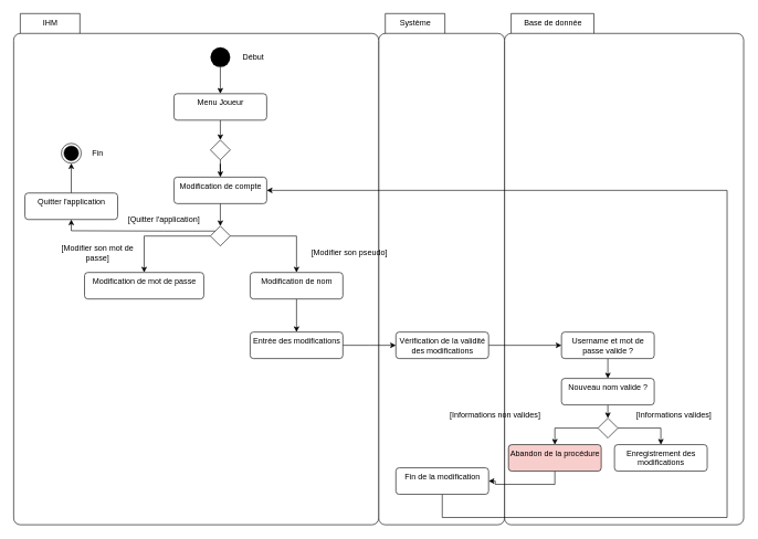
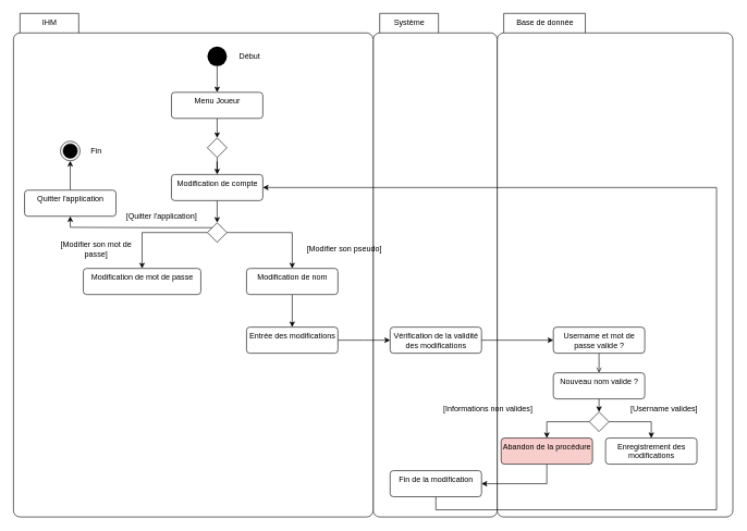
  <mxCell id="0" />
  <mxCell id="1" parent="0" />
  <mxCell id="2" value="Base de donnée" style="shape=folder;align=center;verticalAlign=middle;fontStyle=0;tabWidth=135;tabHeight=30;tabPosition=left;html=1;boundedLbl=1;labelInHeader=1;rounded=1;absoluteArcSize=1;arcSize=10;" vertex="1" parent="1"><mxGeometry x="761" y="20" width="361" height="772" as="geometry" /></mxCell>
  <mxCell id="3" value="Système" style="shape=folder;align=center;verticalAlign=middle;fontStyle=0;tabWidth=100;tabHeight=30;tabPosition=left;html=1;boundedLbl=1;labelInHeader=1;rounded=1;absoluteArcSize=1;arcSize=10;" vertex="1" parent="1"><mxGeometry x="571" y="20" width="190" height="772" as="geometry" /></mxCell>
  <mxCell id="4" value="IHM" style="shape=folder;align=center;verticalAlign=middle;fontStyle=0;tabWidth=100;tabHeight=30;tabPosition=left;html=1;boundedLbl=1;labelInHeader=1;rounded=1;absoluteArcSize=1;arcSize=10;" vertex="1" parent="1"><mxGeometry x="20" y="20" width="551" height="772" as="geometry" /></mxCell>
  <mxCell id="5" style="edgeStyle=orthogonalEdgeStyle;rounded=0;orthogonalLoop=1;jettySize=auto;html=1;exitX=0.5;exitY=1;exitDx=0;exitDy=0;" edge="1" parent="1" source="6" target="8"><mxGeometry relative="1" as="geometry" /></mxCell>
  <mxCell id="6" value="" style="ellipse;fillColor=#000000;strokeColor=none;" vertex="1" parent="1"><mxGeometry x="317" y="71" width="30" height="30" as="geometry" /></mxCell>
  <mxCell id="7" style="edgeStyle=orthogonalEdgeStyle;rounded=0;orthogonalLoop=1;jettySize=auto;html=1;exitX=0.5;exitY=1;exitDx=0;exitDy=0;entryX=0.5;entryY=0;entryDx=0;entryDy=0;" edge="1" parent="1" source="8" target="12"><mxGeometry relative="1" as="geometry" /></mxCell>
  <mxCell id="8" value="Menu Joueur" style="html=1;align=center;verticalAlign=top;rounded=1;absoluteArcSize=1;arcSize=10;dashed=0;" vertex="1" parent="1"><mxGeometry x="262" y="141" width="140" height="40" as="geometry" /></mxCell>
  <mxCell id="9" style="edgeStyle=orthogonalEdgeStyle;rounded=0;orthogonalLoop=1;jettySize=auto;html=1;exitX=0.5;exitY=1;exitDx=0;exitDy=0;entryX=0.5;entryY=0;entryDx=0;entryDy=0;" edge="1" parent="1" source="10" target="16"><mxGeometry relative="1" as="geometry" /></mxCell>
  <mxCell id="10" value="Modification de compte" style="html=1;align=center;verticalAlign=top;rounded=1;absoluteArcSize=1;arcSize=10;dashed=0;" vertex="1" parent="1"><mxGeometry x="262" y="267" width="140" height="40" as="geometry" /></mxCell>
  <mxCell id="11" style="edgeStyle=orthogonalEdgeStyle;rounded=0;orthogonalLoop=1;jettySize=auto;html=1;exitX=0.5;exitY=1;exitDx=0;exitDy=0;" edge="1" parent="1" source="12" target="10"><mxGeometry relative="1" as="geometry" /></mxCell>
  <mxCell id="12" value="" style="rhombus;" vertex="1" parent="1"><mxGeometry x="317" y="211" width="30" height="30" as="geometry" /></mxCell>
  <mxCell id="13" style="edgeStyle=orthogonalEdgeStyle;rounded=0;orthogonalLoop=1;jettySize=auto;html=1;exitX=1;exitY=0.5;exitDx=0;exitDy=0;entryX=0.5;entryY=0;entryDx=0;entryDy=0;" edge="1" parent="1" source="16" target="18"><mxGeometry relative="1" as="geometry" /></mxCell>
  <mxCell id="14" style="edgeStyle=orthogonalEdgeStyle;rounded=0;orthogonalLoop=1;jettySize=auto;html=1;exitX=0;exitY=0.5;exitDx=0;exitDy=0;entryX=0.5;entryY=0;entryDx=0;entryDy=0;" edge="1" parent="1" source="16" target="19"><mxGeometry relative="1" as="geometry" /></mxCell>
  <mxCell id="15" style="edgeStyle=orthogonalEdgeStyle;rounded=0;orthogonalLoop=1;jettySize=auto;html=1;exitX=0;exitY=0;exitDx=0;exitDy=0;entryX=0.5;entryY=1;entryDx=0;entryDy=0;" edge="1" parent="1" source="16" target="37"><mxGeometry relative="1" as="geometry"><Array as="points"><mxPoint x="247" y="348" /><mxPoint x="107" y="348" /></Array></mxGeometry></mxCell>
  <mxCell id="16" value="" style="rhombus;" vertex="1" parent="1"><mxGeometry x="317" y="341" width="30" height="30" as="geometry" /></mxCell>
  <mxCell id="17" style="edgeStyle=orthogonalEdgeStyle;rounded=0;orthogonalLoop=1;jettySize=auto;html=1;exitX=0.5;exitY=1;exitDx=0;exitDy=0;entryX=0.5;entryY=0;entryDx=0;entryDy=0;" edge="1" parent="1" source="18" target="21"><mxGeometry relative="1" as="geometry" /></mxCell>
  <mxCell id="18" value="Modification de nom" style="html=1;align=center;verticalAlign=top;rounded=1;absoluteArcSize=1;arcSize=10;dashed=0;" vertex="1" parent="1"><mxGeometry x="377" y="411" width="140" height="40" as="geometry" /></mxCell>
  <mxCell id="19" value="Modification de mot de passe" style="html=1;align=center;verticalAlign=top;rounded=1;absoluteArcSize=1;arcSize=10;dashed=0;" vertex="1" parent="1"><mxGeometry x="127" y="411" width="180" height="40" as="geometry" /></mxCell>
  <mxCell id="20" style="edgeStyle=orthogonalEdgeStyle;rounded=0;orthogonalLoop=1;jettySize=auto;html=1;exitX=1;exitY=0.5;exitDx=0;exitDy=0;" edge="1" parent="1" source="21"><mxGeometry relative="1" as="geometry"><mxPoint x="597" y="521" as="targetPoint" /></mxGeometry></mxCell>
  <mxCell id="21" value="Entrée des modifications" style="html=1;align=center;verticalAlign=top;rounded=1;absoluteArcSize=1;arcSize=10;dashed=0;" vertex="1" parent="1"><mxGeometry x="377" y="501" width="140" height="40" as="geometry" /></mxCell>
  <mxCell id="22" style="edgeStyle=orthogonalEdgeStyle;rounded=0;orthogonalLoop=1;jettySize=auto;html=1;exitX=1;exitY=0.5;exitDx=0;exitDy=0;entryX=0;entryY=0.5;entryDx=0;entryDy=0;" edge="1" parent="1" source="23" target="25"><mxGeometry relative="1" as="geometry" /></mxCell>
  <mxCell id="23" value="Vérification de la validité&lt;br&gt;des modifications" style="html=1;align=center;verticalAlign=top;rounded=1;absoluteArcSize=1;arcSize=10;dashed=0;" vertex="1" parent="1"><mxGeometry x="597" y="501" width="140" height="40" as="geometry" /></mxCell>
- <mxCell id="24" style="edgeStyle=orthogonalEdgeStyle;rounded=0;orthogonalLoop=1;jettySize=auto;html=1;exitX=0.5;exitY=1;exitDx=0;exitDy=0;entryX=0.5;entryY=0;entryDx=0;entryDy=0;" edge="1" parent="1" source="25" target="27"><mxGeometry relative="1" as="geometry" /></mxCell>
+ <mxCell id="24" style="edgeStyle=orthogonalEdgeStyle;rounded=0;orthogonalLoop=1;jettySize=auto;html=1;exitX=0.5;exitY=1;exitDx=0;exitDy=0;entryX=0.5;entryY=0;entryDx=0;entryDy=0;endArrow=open;" edge="1" parent="1" source="25" target="27"><mxGeometry relative="1" as="geometry" /></mxCell>
  <mxCell id="25" value="Username et mot de &lt;br&gt;passe valide ?" style="html=1;align=center;verticalAlign=top;rounded=1;absoluteArcSize=1;arcSize=10;dashed=0;" vertex="1" parent="1"><mxGeometry x="847" y="501" width="140" height="40" as="geometry" /></mxCell>
  <mxCell id="26" style="edgeStyle=orthogonalEdgeStyle;rounded=0;orthogonalLoop=1;jettySize=auto;html=1;exitX=0.5;exitY=1;exitDx=0;exitDy=0;entryX=0.5;entryY=0;entryDx=0;entryDy=0;" edge="1" parent="1" source="27" target="35"><mxGeometry relative="1" as="geometry" /></mxCell>
  <mxCell id="27" value="Nouveau nom valide ?" style="html=1;align=center;verticalAlign=top;rounded=1;absoluteArcSize=1;arcSize=10;dashed=0;" vertex="1" parent="1"><mxGeometry x="847" y="571" width="140" height="40" as="geometry" /></mxCell>
  <mxCell id="28" value="Enregistrement des &lt;br&gt;modifications" style="html=1;align=center;verticalAlign=top;rounded=1;absoluteArcSize=1;arcSize=10;dashed=0;" vertex="1" parent="1"><mxGeometry x="927" y="671" width="140" height="40" as="geometry" /></mxCell>
  <mxCell id="29" style="edgeStyle=orthogonalEdgeStyle;rounded=0;orthogonalLoop=1;jettySize=auto;html=1;exitX=0.5;exitY=1;exitDx=0;exitDy=0;entryX=1;entryY=0.5;entryDx=0;entryDy=0;" edge="1" parent="1" source="30" target="10"><mxGeometry relative="1" as="geometry"><Array as="points"><mxPoint x="667" y="781" /><mxPoint x="1097" y="781" /><mxPoint x="1097" y="287" /></Array></mxGeometry></mxCell>
- <mxCell id="30" value="Fin de la modification" style="html=1;align=center;verticalAlign=top;rounded=1;absoluteArcSize=1;arcSize=10;dashed=0;" vertex="1" parent="1"><mxGeometry x="597" y="706" width="140" height="40" as="geometry" /></mxCell>
+ <mxCell id="30" value="Fin de la modification" style="html=1;align=center;verticalAlign=top;rounded=1;absoluteArcSize=1;arcSize=10;dashed=0;" vertex="1" parent="1"><mxGeometry x="597" y="721" width="140" height="40" as="geometry" /></mxCell>
  <mxCell id="31" style="edgeStyle=orthogonalEdgeStyle;rounded=0;orthogonalLoop=1;jettySize=auto;html=1;exitX=0.5;exitY=1;exitDx=0;exitDy=0;entryX=1;entryY=0.5;entryDx=0;entryDy=0;" edge="1" parent="1" source="32" target="30"><mxGeometry relative="1" as="geometry" /></mxCell>
  <mxCell id="32" value="Abandon de la procédure" style="html=1;align=center;verticalAlign=top;rounded=1;absoluteArcSize=1;arcSize=10;dashed=0;fillColor=#f8cecc;" vertex="1" parent="1"><mxGeometry x="767" y="671" width="140" height="40" as="geometry" /></mxCell>
  <mxCell id="33" style="edgeStyle=orthogonalEdgeStyle;rounded=0;orthogonalLoop=1;jettySize=auto;html=1;exitX=1;exitY=0.5;exitDx=0;exitDy=0;entryX=0.5;entryY=0;entryDx=0;entryDy=0;" edge="1" parent="1" source="35" target="28"><mxGeometry relative="1" as="geometry" /></mxCell>
  <mxCell id="34" style="edgeStyle=orthogonalEdgeStyle;rounded=0;orthogonalLoop=1;jettySize=auto;html=1;exitX=0;exitY=0.5;exitDx=0;exitDy=0;entryX=0.5;entryY=0;entryDx=0;entryDy=0;" edge="1" parent="1" source="35" target="32"><mxGeometry relative="1" as="geometry" /></mxCell>
  <mxCell id="35" value="" style="rhombus;" vertex="1" parent="1"><mxGeometry x="902" y="631" width="30" height="30" as="geometry" /></mxCell>
  <mxCell id="36" style="edgeStyle=orthogonalEdgeStyle;rounded=0;orthogonalLoop=1;jettySize=auto;html=1;exitX=0.5;exitY=0;exitDx=0;exitDy=0;entryX=0.5;entryY=1;entryDx=0;entryDy=0;" edge="1" parent="1" source="37" target="38"><mxGeometry relative="1" as="geometry" /></mxCell>
  <mxCell id="37" value="Quitter l'application" style="html=1;align=center;verticalAlign=top;rounded=1;absoluteArcSize=1;arcSize=10;dashed=0;" vertex="1" parent="1"><mxGeometry x="37" y="291" width="140" height="40" as="geometry" /></mxCell>
  <mxCell id="38" value="" style="ellipse;html=1;shape=endState;fillColor=#000000;strokeColor=#000000;" vertex="1" parent="1"><mxGeometry x="92" y="216" width="30" height="30" as="geometry" /></mxCell>
  <mxCell id="39" value="Début" style="text;html=1;strokeColor=none;fillColor=none;align=center;verticalAlign=middle;whiteSpace=wrap;rounded=0;" vertex="1" parent="1"><mxGeometry x="362" y="76" width="40" height="20" as="geometry" /></mxCell>
  <mxCell id="40" value="Fin" style="text;html=1;strokeColor=none;fillColor=none;align=center;verticalAlign=middle;whiteSpace=wrap;rounded=0;" vertex="1" parent="1"><mxGeometry x="127" y="221" width="40" height="20" as="geometry" /></mxCell>
  <mxCell id="41" value="[Modifier son mot de passe]" style="text;html=1;strokeColor=none;fillColor=none;align=center;verticalAlign=middle;whiteSpace=wrap;rounded=0;" vertex="1" parent="1"><mxGeometry x="77" y="371" width="140" height="20" as="geometry" /></mxCell>
  <mxCell id="42" value="[Modifier son pseudo&lt;span style=&quot;color: rgba(0 , 0 , 0 , 0) ; font-family: monospace ; font-size: 0px&quot;&gt;%3CmxGraphModel%3E%3Croot%3E%3CmxCell%20id%3D%220%22%2F%3E%3CmxCell%20id%3D%221%22%20parent%3D%220%22%2F%3E%3CmxCell%20id%3D%222%22%20value%3D%22%5BModifier%20son%20mot%20de%20passe%5D%22%20style%3D%22text%3Bhtml%3D1%3BstrokeColor%3Dnone%3BfillColor%3Dnone%3Balign%3Dcenter%3BverticalAlign%3Dmiddle%3BwhiteSpace%3Dwrap%3Brounded%3D0%3B%22%20vertex%3D%221%22%20parent%3D%221%22%3E%3CmxGeometry%20x%3D%22170%22%20y%3D%22380%22%20width%3D%22140%22%20height%3D%2220%22%20as%3D%22geometry%22%2F%3E%3C%2FmxCell%3E%3C%2Froot%3E%3C%2FmxGraphModel%3E&lt;/span&gt;]" style="text;html=1;strokeColor=none;fillColor=none;align=center;verticalAlign=middle;whiteSpace=wrap;rounded=0;" vertex="1" parent="1"><mxGeometry x="457" y="371" width="140" height="20" as="geometry" /></mxCell>
- <mxCell id="43" value="[Informations valides]" style="text;html=1;strokeColor=none;fillColor=none;align=center;verticalAlign=middle;whiteSpace=wrap;rounded=0;" vertex="1" parent="1"><mxGeometry x="947" y="616" width="140" height="20" as="geometry" /></mxCell>
+ <mxCell id="43" value="[Username valides]" style="text;html=1;strokeColor=none;fillColor=none;align=center;verticalAlign=middle;whiteSpace=wrap;rounded=0;" vertex="1" parent="1"><mxGeometry x="947" y="616" width="140" height="20" as="geometry" /></mxCell>
  <mxCell id="44" value="[Quitter l'application]" style="text;html=1;strokeColor=none;fillColor=none;align=center;verticalAlign=middle;whiteSpace=wrap;rounded=0;" vertex="1" parent="1"><mxGeometry x="177" y="321" width="140" height="20" as="geometry" /></mxCell>
  <mxCell id="45" value="[Informations non valides]" style="text;html=1;strokeColor=none;fillColor=none;align=center;verticalAlign=middle;whiteSpace=wrap;rounded=0;" vertex="1" parent="1"><mxGeometry x="677" y="616" width="140" height="20" as="geometry" /></mxCell>
